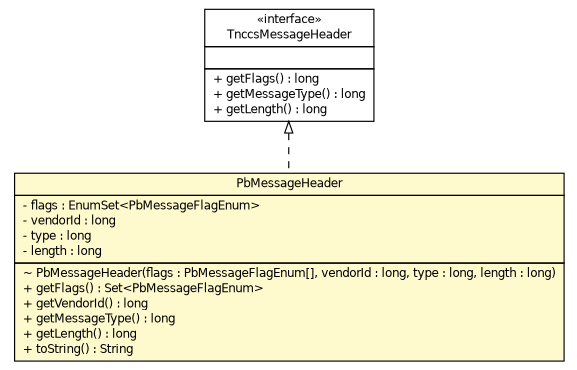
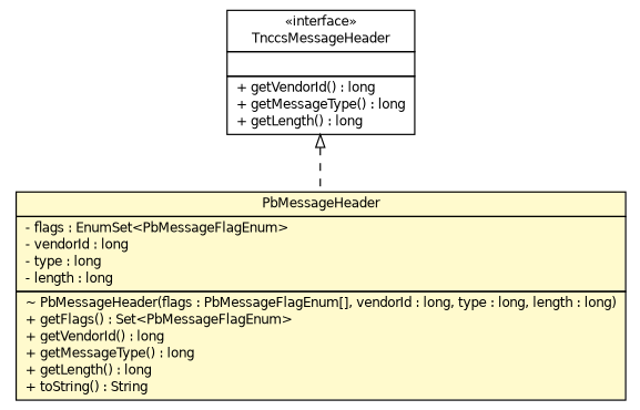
  digraph {
    nodesep=0.25
    ranksep=0.5
    node [fontcolor=black fontname=Helvetica fontsize=10.0 shape=plaintext]
-   n1 [label=<<table title="de.hsbremen.tc.tnc.message.tnccs.message.TnccsMessageHeader" border="0" cellborder="1" cellspacing="0" cellpadding="2" port="p" href="../../../../../de/hsbremen/tc/tnc/message/tnccs/message/TnccsMessageHeader.html"> 		<tr><td><table border="0" cellspacing="0" cellpadding="1"> <tr><td align="center" balign="center"> &#171;interface&#187; </td></tr> <tr><td align="center" balign="center"> TnccsMessageHeader </td></tr> 		</table></td></tr> 		<tr><td><table border="0" cellspacing="0" cellpadding="1"> <tr><td align="left" balign="left">  </td></tr> 		</table></td></tr> 		<tr><td><table border="0" cellspacing="0" cellpadding="1"> <tr><td align="left" balign="left"> + getFlags() : long </td></tr> <tr><td align="left" balign="left"> + getMessageType() : long </td></tr> <tr><td align="left" balign="left"> + getLength() : long </td></tr> 		</table></td></tr> 		</table>>]
+   n1 [label=<<table title="de.hsbremen.tc.tnc.message.tnccs.message.TnccsMessageHeader" border="0" cellborder="1" cellspacing="0" cellpadding="2" port="p" href="../../../../../de/hsbremen/tc/tnc/message/tnccs/message/TnccsMessageHeader.html"> 		<tr><td><table border="0" cellspacing="0" cellpadding="1"> <tr><td align="center" balign="center"> &#171;interface&#187; </td></tr> <tr><td align="center" balign="center"> TnccsMessageHeader </td></tr> 		</table></td></tr> 		<tr><td><table border="0" cellspacing="0" cellpadding="1"> <tr><td align="left" balign="left">  </td></tr> 		</table></td></tr> 		<tr><td><table border="0" cellspacing="0" cellpadding="1"> <tr><td align="left" balign="left"> + getVendorId() : long </td></tr> <tr><td align="left" balign="left"> + getMessageType() : long </td></tr> <tr><td align="left" balign="left"> + getLength() : long </td></tr> 		</table></td></tr> 		</table>>]
    n2 [label=<<table title="org.ietf.nea.pb.message.PbMessageHeader" border="0" cellborder="1" cellspacing="0" cellpadding="2" port="p" bgcolor="lemonChiffon" href="./PbMessageHeader.html"> 		<tr><td><table border="0" cellspacing="0" cellpadding="1"> <tr><td align="center" balign="center"> PbMessageHeader </td></tr> 		</table></td></tr> 		<tr><td><table border="0" cellspacing="0" cellpadding="1"> <tr><td align="left" balign="left"> - flags : EnumSet&lt;PbMessageFlagEnum&gt; </td></tr> <tr><td align="left" balign="left"> - vendorId : long </td></tr> <tr><td align="left" balign="left"> - type : long </td></tr> <tr><td align="left" balign="left"> - length : long </td></tr> 		</table></td></tr> 		<tr><td><table border="0" cellspacing="0" cellpadding="1"> <tr><td align="left" balign="left"> ~ PbMessageHeader(flags : PbMessageFlagEnum[], vendorId : long, type : long, length : long) </td></tr> <tr><td align="left" balign="left"> + getFlags() : Set&lt;PbMessageFlagEnum&gt; </td></tr> <tr><td align="left" balign="left"> + getVendorId() : long </td></tr> <tr><td align="left" balign="left"> + getMessageType() : long </td></tr> <tr><td align="left" balign="left"> + getLength() : long </td></tr> <tr><td align="left" balign="left"> + toString() : String </td></tr> 		</table></td></tr> 		</table>>]
    n1 -> n2 [arrowtail=empty dir=back fontname=Helvetica fontsize=10 headport=p labelfontname=Helvetica labelfontsize=10 style=dashed tailport=p]
  }
